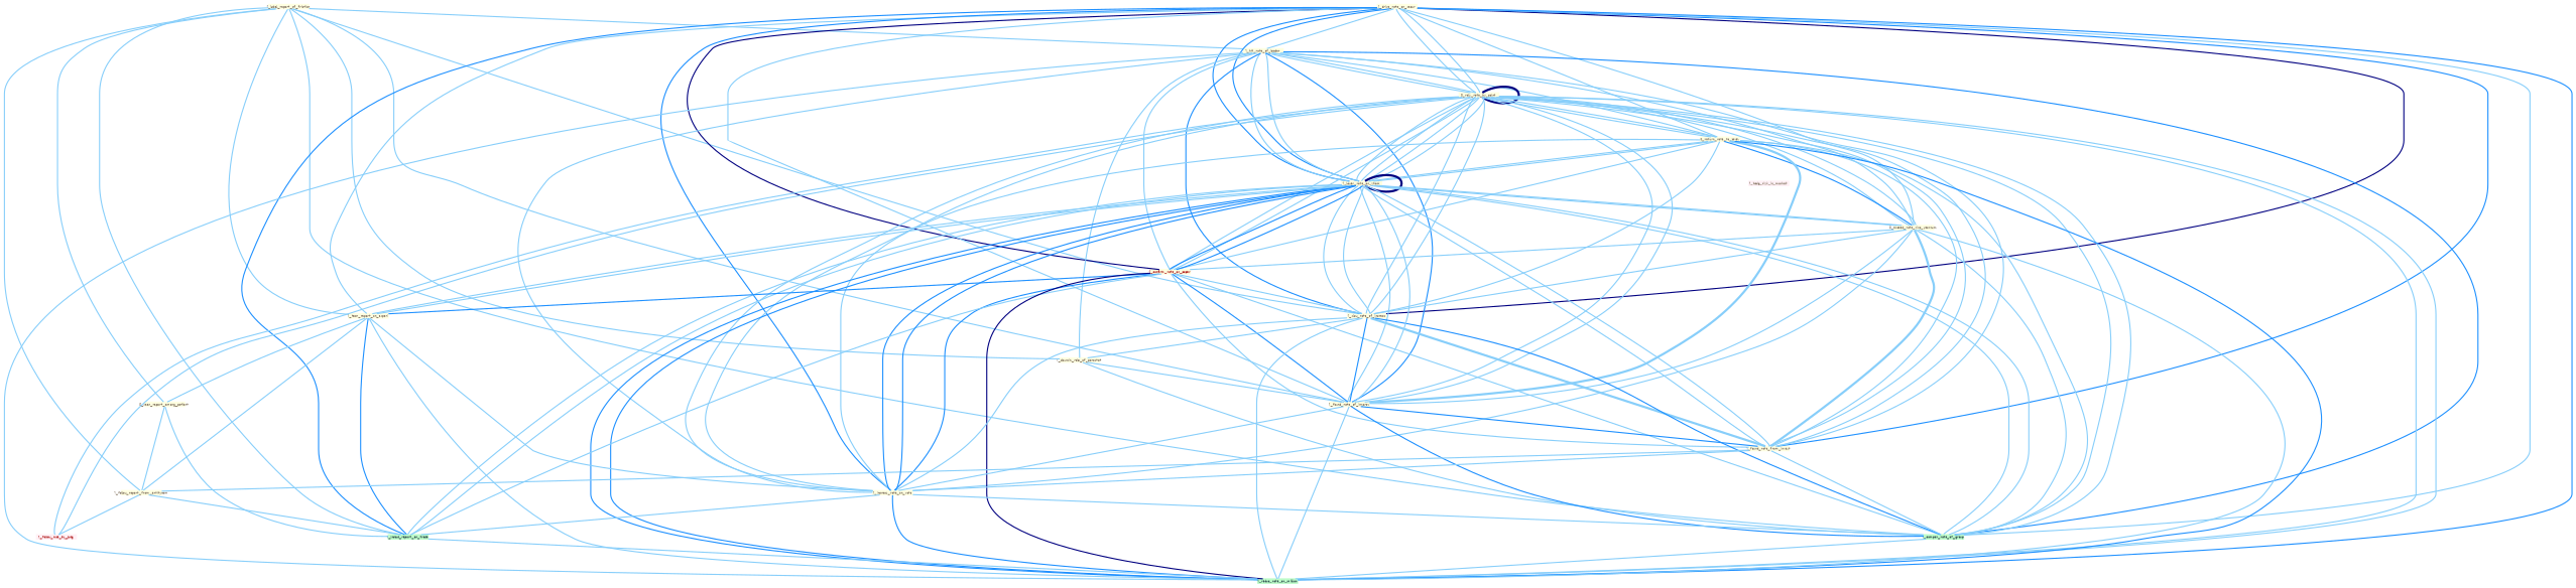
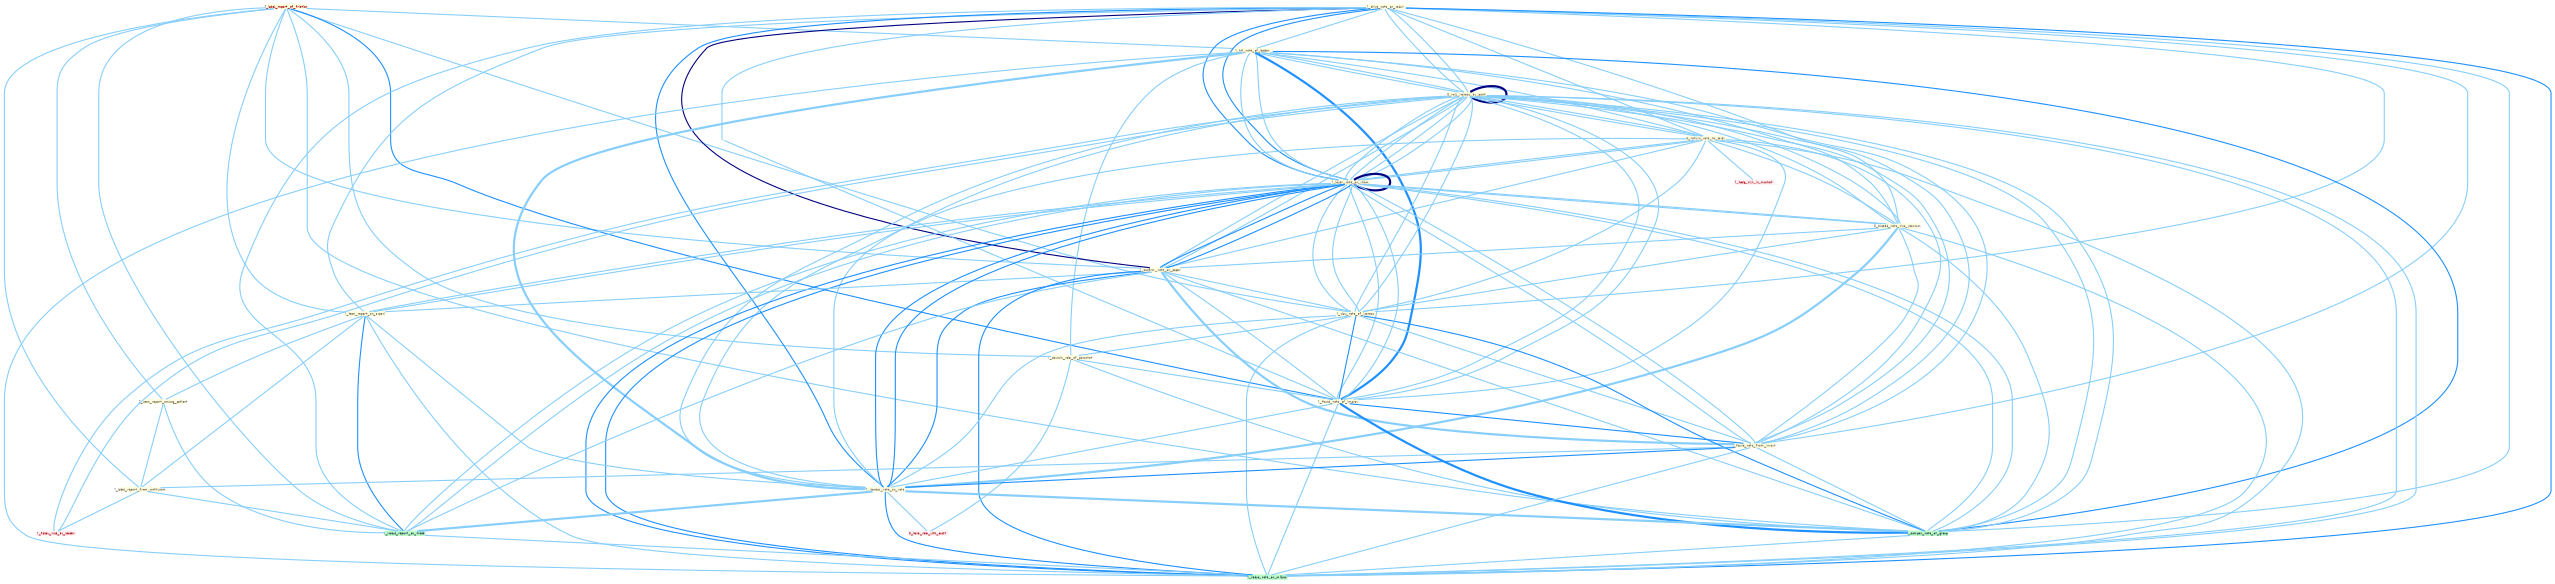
  graph {
    fontname="Patrick Hand"
    node [color="#ffffe0" fixedsize=true fontcolor="#8b7d6b" fontname="Patrick Hand" fontsize=4 shape=polygon style=filled]
    edge [color="#87cefa" fontname="Patrick Hand" w=1]
-   "1_label_report_of_friction " [height=.06 width=.5]
+   "1_label_report_of_friction " [fontcolor="#b22222" height=.06 width=.5]
    "1_drive_rate_on_secur " [height=.06 width=.5]
    "1_hit_rate_of_leader " [height=.06 width=.5]
-   "0_rais_rate_by_point " [height=.06 width=.5]
+   "0_rais_rate_by_point " [height=.06 width=.5 label="0_rais_increas_by_point"]
    "0_return_rate_to_level " [height=.06 width=.5]
    "1_lower_rate_on_stock " [height=.06 width=.5]
    "0_exceed_rate_sinc_yearnum " [height=.06 width=.5]
-   "1_confirm_rate_on_paper " [fontcolor="#b22222" height=.06 width=.5]
+   "1_confirm_rate_on_paper " [height=.06 width=.5]
    "1_hear_report_on_experi " [height=.06 width=.5]
    "1_slow_rate_of_increas " [height=.06 width=.5]
    "1_downsiz_role_of_parastat " [height=.06 width=.5]
    "1_found_rate_of_improv " [height=.06 width=.5]
-   "0_seen_report_among_patient " [height=.06 width=.5]
+   "0_seen_report_among_patient " [height=.06 width=.5 label="2_seen_report_among_patient"]
    "1_found_rate_from_invest " [height=.06 width=.5]
-   "1_follow_report_from_entitynam " [height=.06 width=.5]
+   "1_follow_report_from_entitynam " [height=.06 width=.5 label="1_label_report_from_entitynam"]
    n16 [height=.06 label="1_increas_rate_on_vote" width=.5]
-   "1_follow_rule_by_judg " [color="#fff0f5" fontcolor="#b22222" height=.06 width=.5]
-   "1_hedg_risk_in_market " [color="#fff0f5" height=.06 width=.5]
+   "1_follow_rule_by_judg " [color="#fff0f5" fontcolor="#b22222" height=.06 width=.5 label="1_follow_rule_by_leader"]
+   "1_hedg_risk_in_market " [color="#fff0f5" fontcolor="#b22222" height=.06 width=.5]
+   "0_have_role_with_audit " [color="#fff0f5" fontcolor="#b22222" height=.06 width=.5]
    "1_includ_report_on_trade " [color="#BDFCC9" fontcolor="#2f4f4f" height=.06 width=.5]
    "1_compar_rate_of_group " [color="#BDFCC9" fontcolor="#2f4f4f" height=.06 width=.5]
    "1_reduc_rate_on_million " [color="#BDFCC9" fontcolor="#2f4f4f" height=.06 width=.5]
    subgraph sub_1 {
      "1_label_report_of_friction "
      "1_drive_rate_on_secur "
      "1_hit_rate_of_leader "
      "0_rais_rate_by_point "
      "0_return_rate_to_level "
      "1_lower_rate_on_stock "
      "0_exceed_rate_sinc_yearnum "
      "1_confirm_rate_on_paper "
      "1_hear_report_on_experi "
      "1_slow_rate_of_increas "
      "1_downsiz_role_of_parastat "
      "1_found_rate_of_improv "
      "0_seen_report_among_patient "
      "1_found_rate_from_invest "
      "1_follow_report_from_entitynam "
      n16
    }
    subgraph sub_2 {
      "1_follow_rule_by_judg "
      "1_hedg_risk_in_market "
+     "0_have_role_with_audit "
    }
    "1_label_report_of_friction " -- "1_hit_rate_of_leader "
    "1_label_report_of_friction " -- "1_hear_report_on_experi "
    "1_label_report_of_friction " -- "1_slow_rate_of_increas "
    "1_label_report_of_friction " -- "1_downsiz_role_of_parastat "
-   "1_label_report_of_friction " -- "1_found_rate_of_improv "
+   "1_label_report_of_friction " -- "1_found_rate_of_improv " [color="#1e90ff"]
    "1_label_report_of_friction " -- "0_seen_report_among_patient "
    "1_label_report_of_friction " -- "1_follow_report_from_entitynam "
    "1_label_report_of_friction " -- "1_includ_report_on_trade "
    "1_label_report_of_friction " -- "1_compar_rate_of_group "
    "1_drive_rate_on_secur " -- "1_hit_rate_of_leader "
    "1_drive_rate_on_secur " -- "0_rais_rate_by_point "
    "1_drive_rate_on_secur " -- "0_rais_rate_by_point "
    "1_drive_rate_on_secur " -- "0_return_rate_to_level "
    "1_drive_rate_on_secur " -- "1_lower_rate_on_stock " [color="#1e90ff" w=2]
    "1_drive_rate_on_secur " -- "1_lower_rate_on_stock " [color="#1e90ff" w=2]
    "1_drive_rate_on_secur " -- "0_exceed_rate_sinc_yearnum "
    "1_drive_rate_on_secur " -- "1_confirm_rate_on_paper " [color="#000080" w=2]
    "1_drive_rate_on_secur " -- "1_hear_report_on_experi "
-   "1_drive_rate_on_secur " -- "1_slow_rate_of_increas " [color="#000080"]
+   "1_drive_rate_on_secur " -- "1_slow_rate_of_increas "
    "1_drive_rate_on_secur " -- "1_found_rate_of_improv "
-   "1_drive_rate_on_secur " -- "1_found_rate_from_invest " [color="#1e90ff"]
+   "1_drive_rate_on_secur " -- "1_found_rate_from_invest "
    "1_drive_rate_on_secur " -- n16 [color="#1e90ff" w=2]
-   "1_drive_rate_on_secur " -- "1_includ_report_on_trade " [color="#1e90ff"]
+   "1_drive_rate_on_secur " -- "1_includ_report_on_trade "
    "1_drive_rate_on_secur " -- "1_compar_rate_of_group "
    "1_drive_rate_on_secur " -- "1_reduc_rate_on_million " [color="#1e90ff" w=2]
    "1_hit_rate_of_leader " -- "0_rais_rate_by_point "
    "1_hit_rate_of_leader " -- "0_rais_rate_by_point "
    "1_hit_rate_of_leader " -- "0_return_rate_to_level "
    "1_hit_rate_of_leader " -- "1_lower_rate_on_stock "
    "1_hit_rate_of_leader " -- "1_lower_rate_on_stock "
    "1_hit_rate_of_leader " -- "0_exceed_rate_sinc_yearnum "
-   "1_hit_rate_of_leader " -- "1_confirm_rate_on_paper "
-   "1_hit_rate_of_leader " -- "1_slow_rate_of_increas " [color="#1e90ff" w=2]
+   "1_label_report_of_friction " -- "1_confirm_rate_on_paper "
    "1_hit_rate_of_leader " -- "1_downsiz_role_of_parastat "
-   "1_hit_rate_of_leader " -- "1_found_rate_of_improv " [color="#1e90ff" w=2]
+   "1_hit_rate_of_leader " -- "1_found_rate_of_improv " [color="#1e90ff" w=2 style=bold]
    "1_hit_rate_of_leader " -- "1_found_rate_from_invest "
-   "1_hit_rate_of_leader " -- n16
+   "1_hit_rate_of_leader " -- n16 [style=bold]
    "1_hit_rate_of_leader " -- "1_compar_rate_of_group " [color="#1e90ff" w=2]
    "1_hit_rate_of_leader " -- "1_reduc_rate_on_million "
    "0_rais_rate_by_point " -- "0_rais_rate_by_point " [color="#000080" style=bold w=4]
    "0_rais_rate_by_point " -- "0_return_rate_to_level "
    "0_rais_rate_by_point " -- "1_lower_rate_on_stock "
    "0_rais_rate_by_point " -- "1_lower_rate_on_stock "
    "0_rais_rate_by_point " -- "1_lower_rate_on_stock "
    "0_rais_rate_by_point " -- "1_lower_rate_on_stock "
    "0_rais_rate_by_point " -- "0_exceed_rate_sinc_yearnum "
    "0_rais_rate_by_point " -- "0_exceed_rate_sinc_yearnum "
    "0_rais_rate_by_point " -- "1_confirm_rate_on_paper "
    "0_rais_rate_by_point " -- "1_confirm_rate_on_paper "
    "0_rais_rate_by_point " -- "1_slow_rate_of_increas "
    "0_rais_rate_by_point " -- "1_slow_rate_of_increas "
    "0_rais_rate_by_point " -- "1_found_rate_of_improv "
    "0_rais_rate_by_point " -- "1_found_rate_of_improv "
    "0_rais_rate_by_point " -- "1_found_rate_from_invest "
    "0_rais_rate_by_point " -- "1_found_rate_from_invest "
    "0_rais_rate_by_point " -- n16
    "0_rais_rate_by_point " -- n16
    "0_rais_rate_by_point " -- "1_follow_rule_by_judg "
    "0_rais_rate_by_point " -- "1_follow_rule_by_judg "
    "0_rais_rate_by_point " -- "1_compar_rate_of_group "
    "0_rais_rate_by_point " -- "1_compar_rate_of_group "
    "0_rais_rate_by_point " -- "1_reduc_rate_on_million "
    "0_rais_rate_by_point " -- "1_reduc_rate_on_million "
    "0_return_rate_to_level " -- "0_rais_rate_by_point "
    "0_return_rate_to_level " -- "1_lower_rate_on_stock "
    "0_return_rate_to_level " -- "1_lower_rate_on_stock "
-   "0_return_rate_to_level " -- "0_exceed_rate_sinc_yearnum " [color="#1e90ff"]
+   "0_return_rate_to_level " -- "0_exceed_rate_sinc_yearnum "
    "0_return_rate_to_level " -- "1_confirm_rate_on_paper "
    "0_return_rate_to_level " -- "1_slow_rate_of_increas "
-   "0_return_rate_to_level " -- "1_found_rate_of_improv " [style=bold]
+   "0_return_rate_to_level " -- "1_found_rate_of_improv "
    "0_return_rate_to_level " -- "1_found_rate_from_invest "
    "0_return_rate_to_level " -- n16
-   "0_return_rate_to_level " -- "1_compar_rate_of_group "
-   "0_return_rate_to_level " -- "1_reduc_rate_on_million " [color="#1e90ff"]
+   "0_return_rate_to_level " -- "1_hedg_risk_in_market "
+   "0_return_rate_to_level " -- "1_reduc_rate_on_million "
    "1_lower_rate_on_stock " -- "1_lower_rate_on_stock " [color="#000080" style=bold w=4]
    "1_lower_rate_on_stock " -- "0_exceed_rate_sinc_yearnum "
    "1_lower_rate_on_stock " -- "1_confirm_rate_on_paper " [color="#1e90ff" w=2]
    "1_lower_rate_on_stock " -- "1_hear_report_on_experi "
    "1_lower_rate_on_stock " -- "1_slow_rate_of_increas "
    "1_lower_rate_on_stock " -- "1_found_rate_of_improv "
    "1_lower_rate_on_stock " -- "1_found_rate_from_invest "
    "1_lower_rate_on_stock " -- n16 [color="#1e90ff" w=2]
    "1_lower_rate_on_stock " -- "1_includ_report_on_trade "
    "1_lower_rate_on_stock " -- "1_includ_report_on_trade "
    "1_lower_rate_on_stock " -- "1_compar_rate_of_group "
    "1_lower_rate_on_stock " -- "1_compar_rate_of_group "
    "1_lower_rate_on_stock " -- "1_reduc_rate_on_million " [color="#1e90ff" w=2]
    "1_lower_rate_on_stock " -- "1_reduc_rate_on_million " [color="#1e90ff" w=2]
    "0_exceed_rate_sinc_yearnum " -- "1_lower_rate_on_stock "
    "0_exceed_rate_sinc_yearnum " -- "1_confirm_rate_on_paper "
    "0_exceed_rate_sinc_yearnum " -- "1_slow_rate_of_increas "
-   "0_exceed_rate_sinc_yearnum " -- "1_found_rate_of_improv "
-   "0_exceed_rate_sinc_yearnum " -- "1_found_rate_from_invest " [style=bold]
-   "0_exceed_rate_sinc_yearnum " -- n16
+   "0_exceed_rate_sinc_yearnum " -- "1_found_rate_from_invest "
+   "0_exceed_rate_sinc_yearnum " -- n16 [style=bold]
    "0_exceed_rate_sinc_yearnum " -- "1_compar_rate_of_group "
    "0_exceed_rate_sinc_yearnum " -- "1_reduc_rate_on_million "
    "1_confirm_rate_on_paper " -- "1_lower_rate_on_stock " [color="#1e90ff" w=2]
-   "1_confirm_rate_on_paper " -- "1_hear_report_on_experi " [color="#1e90ff"]
+   "1_confirm_rate_on_paper " -- "1_hear_report_on_experi "
    "1_confirm_rate_on_paper " -- "1_slow_rate_of_increas "
-   "1_confirm_rate_on_paper " -- "1_found_rate_of_improv " [color="#1e90ff"]
-   "1_confirm_rate_on_paper " -- "1_found_rate_from_invest "
+   "1_confirm_rate_on_paper " -- "1_found_rate_of_improv "
+   "1_confirm_rate_on_paper " -- "1_found_rate_from_invest " [style=bold]
    "1_confirm_rate_on_paper " -- n16 [color="#1e90ff" w=2]
    "1_confirm_rate_on_paper " -- "1_includ_report_on_trade "
    "1_confirm_rate_on_paper " -- "1_compar_rate_of_group "
-   "1_confirm_rate_on_paper " -- "1_reduc_rate_on_million " [color="#000080" w=2]
+   "1_confirm_rate_on_paper " -- "1_reduc_rate_on_million " [color="#1e90ff" w=2]
    "1_hear_report_on_experi " -- "1_lower_rate_on_stock "
    "1_hear_report_on_experi " -- "0_seen_report_among_patient "
    "1_hear_report_on_experi " -- "1_follow_report_from_entitynam "
    "1_hear_report_on_experi " -- n16
    "1_hear_report_on_experi " -- "1_includ_report_on_trade " [color="#1e90ff" w=2]
    "1_hear_report_on_experi " -- "1_reduc_rate_on_million "
    "1_slow_rate_of_increas " -- "1_lower_rate_on_stock "
    "1_slow_rate_of_increas " -- "1_downsiz_role_of_parastat "
    "1_slow_rate_of_increas " -- "1_found_rate_of_improv " [color="#1e90ff" w=2]
-   "1_slow_rate_of_increas " -- "1_found_rate_from_invest " [style=bold]
+   "1_slow_rate_of_increas " -- "1_found_rate_from_invest "
    "1_slow_rate_of_increas " -- n16
    "1_slow_rate_of_increas " -- "1_compar_rate_of_group " [color="#1e90ff" w=2]
    "1_slow_rate_of_increas " -- "1_reduc_rate_on_million "
    "1_downsiz_role_of_parastat " -- "1_found_rate_of_improv "
+   "1_downsiz_role_of_parastat " -- "0_have_role_with_audit "
    "1_downsiz_role_of_parastat " -- "1_compar_rate_of_group "
    "1_found_rate_of_improv " -- "1_lower_rate_on_stock "
    "1_found_rate_of_improv " -- "1_found_rate_from_invest " [color="#1e90ff" w=2]
    "1_found_rate_of_improv " -- n16
-   "1_found_rate_of_improv " -- "1_compar_rate_of_group " [color="#1e90ff" w=2]
+   "1_found_rate_of_improv " -- "1_compar_rate_of_group " [color="#1e90ff" w=2 style=bold]
    "1_found_rate_of_improv " -- "1_reduc_rate_on_million "
    "0_seen_report_among_patient " -- "1_follow_report_from_entitynam "
    "0_seen_report_among_patient " -- "1_includ_report_on_trade "
    "1_found_rate_from_invest " -- "1_lower_rate_on_stock "
    "1_found_rate_from_invest " -- "1_follow_report_from_entitynam "
-   "1_found_rate_from_invest " -- n16
+   "1_found_rate_from_invest " -- n16 [color="#1e90ff"]
    "1_found_rate_from_invest " -- "1_compar_rate_of_group "
+   "1_found_rate_from_invest " -- "1_reduc_rate_on_million "
    "1_follow_report_from_entitynam " -- "1_follow_rule_by_judg "
    "1_follow_report_from_entitynam " -- "1_includ_report_on_trade "
    n16 -- "1_lower_rate_on_stock " [color="#1e90ff" w=2]
-   n16 -- "1_includ_report_on_trade "
-   n16 -- "1_compar_rate_of_group "
+   n16 -- "0_have_role_with_audit "
+   n16 -- "1_includ_report_on_trade " [style=bold]
+   n16 -- "1_compar_rate_of_group " [style=bold]
    n16 -- "1_reduc_rate_on_million " [color="#1e90ff" w=2]
    "1_includ_report_on_trade " -- "1_reduc_rate_on_million "
    "1_compar_rate_of_group " -- "1_reduc_rate_on_million "
  }
